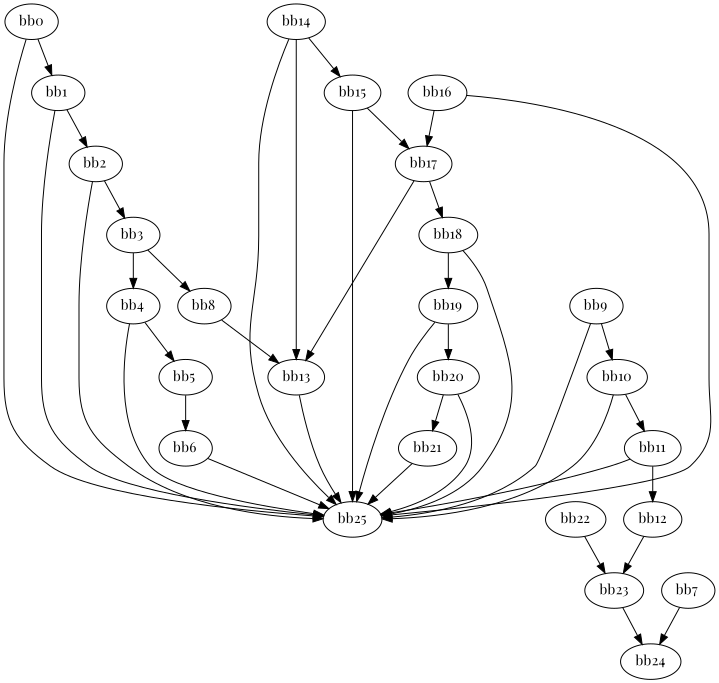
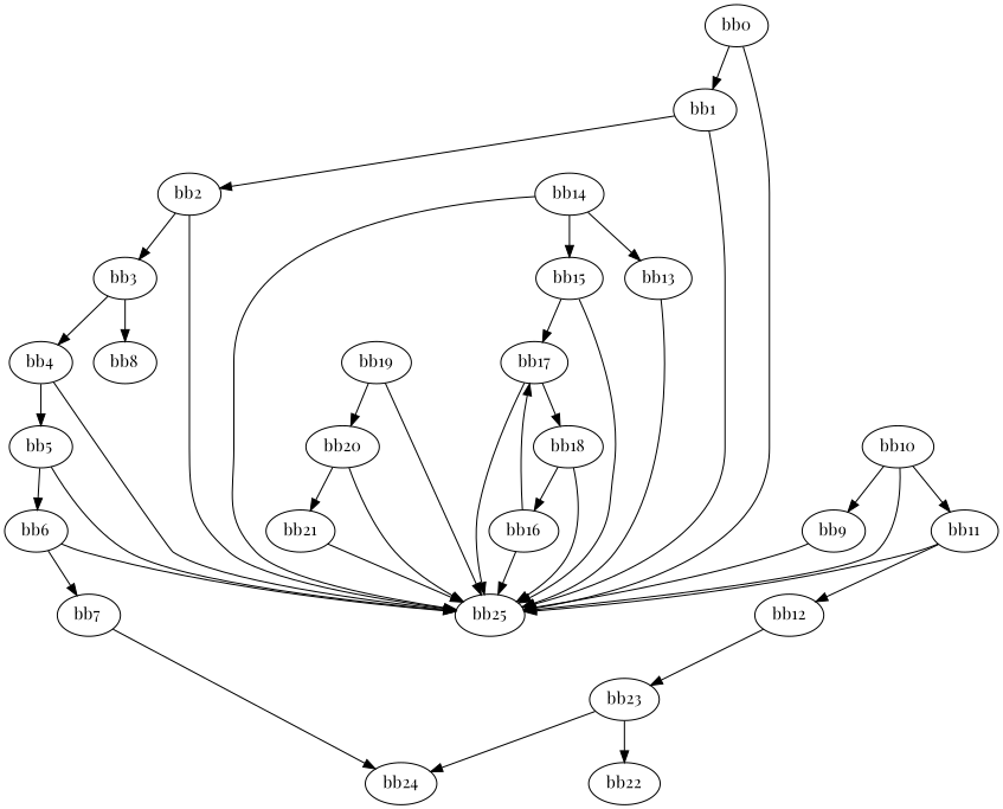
  digraph {
    fontname="Playfair Display"
    node [fontname="Playfair Display"]
    edge [fontname="Playfair Display"]
    n1 [label="bb0\l"]
    n2 [label="bb1\l"]
    n3 [label="bb25\l"]
    n4 [label="bb2\l"]
    n5 [label="bb3\l"]
    n6 [label="bb4\l"]
    n7 [label="bb8\l"]
    n8 [label="bb5\l"]
    n9 [label="bb13\l"]
    n10 [label="bb6\l"]
    n11 [label="bb7\l"]
    n12 [label="bb24\l"]
    n13 [label="bb9\l"]
    n14 [label="bb10\l"]
    n15 [label="bb11\l"]
    n16 [label="bb12\l"]
    n17 [label="bb23\l"]
    n18 [label="bb14\l"]
    n19 [label="bb15\l"]
    n20 [label="bb17\l"]
    n21 [label="bb16\l"]
    n22 [label="bb18\l"]
    n23 [label="bb19\l"]
    n24 [label="bb20\l"]
    n25 [label="bb21\l"]
    n26 [label="bb22\l"]
    n1 -> n2
    n1 -> n3
    n2 -> n3
    n2 -> n4
    n4 -> n3
    n4 -> n5
    n5 -> n6
    n5 -> n7
    n6 -> n3
    n6 -> n8
-   n7 -> n9
+   n8 -> n3
    n8 -> n10
    n9 -> n3
    n10 -> n3
+   n10 -> n11
    n11 -> n12
    n13 -> n3
-   n13 -> n14
+   n14 -> n13
    n14 -> n3
    n14 -> n15
    n15 -> n3
    n15 -> n16
    n16 -> n17
    n17 -> n12
    n18 -> n3
    n18 -> n9
    n18 -> n19
    n19 -> n3
    n19 -> n20
-   n20 -> n9
+   n20 -> n3
    n20 -> n22
    n21 -> n3
    n21 -> n20
    n22 -> n3
-   n22 -> n23
+   n22 -> n21
    n23 -> n3
    n23 -> n24
    n24 -> n3
    n24 -> n25
    n25 -> n3
-   n26 -> n17
+   n17 -> n26
  }
